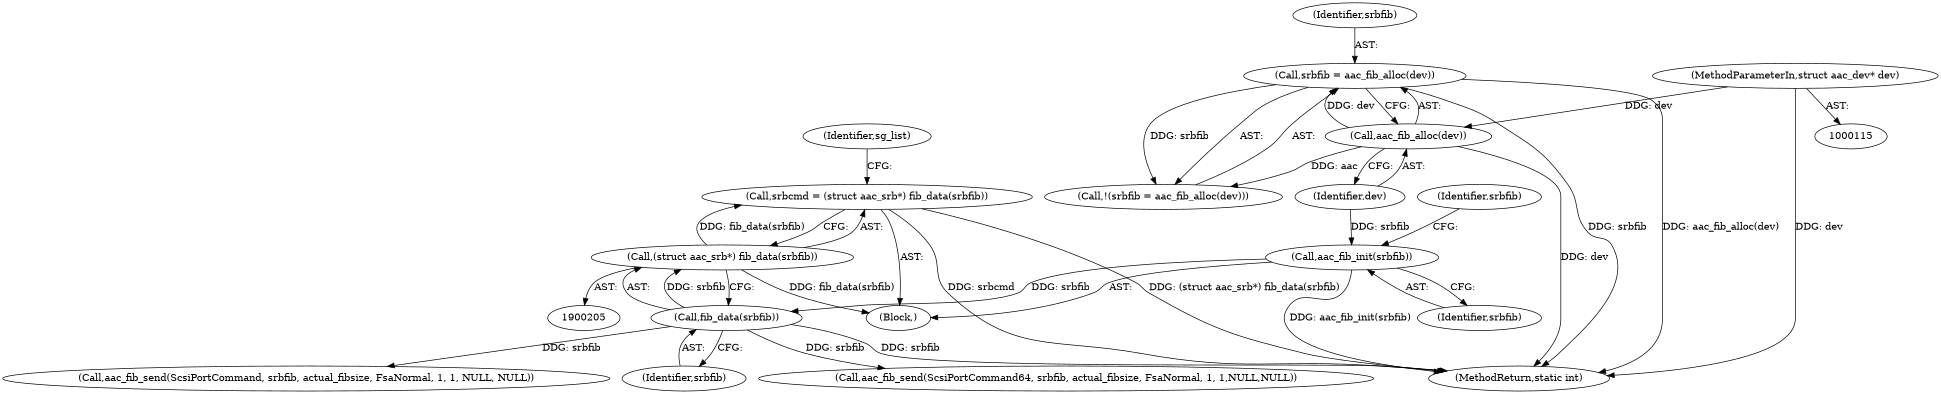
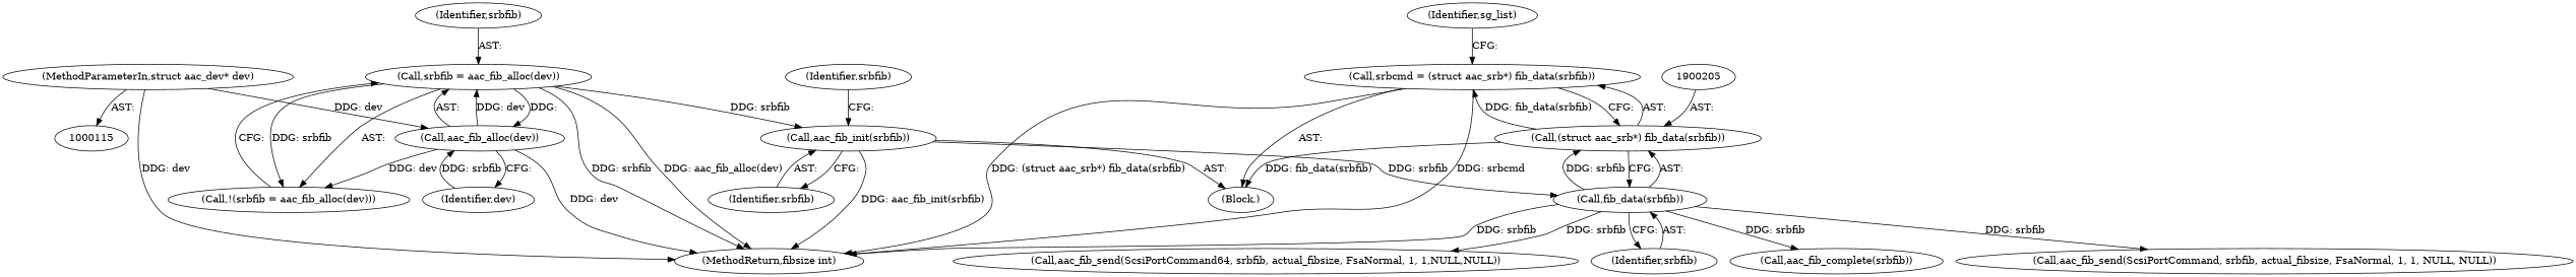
  digraph {
    n1 [label="(Call,srbcmd = (struct aac_srb*) fib_data(srbfib))"]
    n2 [label="(Call,(struct aac_srb*) fib_data(srbfib))"]
    n3 [label="(Block,)"]
-   n4 [label="(MethodReturn,static int)"]
+   n4 [label="(MethodReturn,fibsize int)"]
    n5 [label="(Call,fib_data(srbfib))"]
    n6 [label="(Call,aac_fib_send(ScsiPortCommand64, srbfib, actual_fibsize, FsaNormal, 1, 1,NULL,NULL))"]
    n7 [label="(Identifier,srbfib)"]
+   n8 [label="(Call,aac_fib_complete(srbfib))"]
    n9 [label="(Call,aac_fib_send(ScsiPortCommand, srbfib, actual_fibsize, FsaNormal, 1, 1, NULL, NULL))"]
    n10 [label="(Call,aac_fib_init(srbfib))"]
    n11 [label="(Identifier,srbfib)"]
    n12 [label="(Call,srbfib = aac_fib_alloc(dev))"]
    n13 [label="(Call,aac_fib_alloc(dev))"]
    n14 [label="(Call,!(srbfib = aac_fib_alloc(dev)))"]
    n15 [label="(Identifier,dev)"]
    n16 [label="(MethodParameterIn,struct aac_dev* dev)"]
    1000115
    n18 [label="(Identifier,srbfib)"]
    n19 [label="(Identifier,sg_list)"]
    n20 [label="(Identifier,srbfib)"]
    n21 [label=1900205]
    n1 -> n2 [label="CFG: "]
    n1 -> n3 [label="AST: "]
    n1 -> n4 [label="DDG: srbcmd"]
    n1 -> n4 [label="DDG: (struct aac_srb*) fib_data(srbfib)"]
    n2 -> n1 [label="AST: "]
    n2 -> n1 [label="DDG: fib_data(srbfib)"]
    n2 -> n3 [label="DDG: fib_data(srbfib)"]
    n2 -> n5 [label="CFG: "]
    n5 -> n2 [label="AST: "]
    n5 -> n2 [label="DDG: srbfib"]
    n5 -> n4 [label="DDG: srbfib"]
    n5 -> n6 [label="DDG: srbfib"]
    n5 -> n7 [label="CFG: "]
+   n5 -> n8 [label="DDG: srbfib"]
    n5 -> n9 [label="DDG: srbfib"]
    n7 -> n5 [label="AST: "]
    n10 -> n3 [label="AST: "]
    n10 -> n4 [label="DDG: aac_fib_init(srbfib)"]
    n10 -> n5 [label="DDG: srbfib"]
    n10 -> n11 [label="CFG: "]
    n11 -> n10 [label="AST: "]
    n12 -> n4 [label="DDG: aac_fib_alloc(dev)"]
    n12 -> n4 [label="DDG: srbfib"]
-   n15 -> n10 [label="DDG: srbfib"]
-   n12 -> n13 [label="CFG: "]
+   n12 -> n10 [label="DDG: srbfib"]
+   n12 -> n13 [label="DDG: "]
    n12 -> n14 [label="AST: "]
    n12 -> n14 [label="DDG: srbfib"]
    n13 -> n4 [label="DDG: dev"]
    n13 -> n12 [label="AST: "]
    n13 -> n12 [label="DDG: dev"]
-   n13 -> n14 [label="DDG: aac"]
+   n13 -> n14 [label="DDG: dev"]
    n13 -> n15 [label="CFG: "]
-   n14 -> n12 [label="AST: "]
-   n15 -> n13 [label="AST: "]
+   n14 -> n12 [label="CFG: "]
+   n15 -> n13 [label="DDG: srbfib"]
    n16 -> n4 [label="DDG: dev"]
    n16 -> n13 [label="DDG: dev"]
    n16 -> 1000115 [label="AST: "]
    n18 -> n12 [label="AST: "]
    n19 -> n1 [label="CFG: "]
    n20 -> n10 [label="CFG: "]
-   n2 -> n21 [label="AST: "]
+   n21 -> n2 [label="AST: "]
  }
